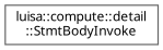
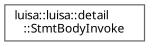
  digraph {
    rankdir=TB
    fontname="Noto Sans"
-   n1 [color=grey40 fillcolor=white fontname="Noto Sans" fontsize=10 height=0.2 label="luisa::compute::detail\l::StmtBodyInvoke" shape=box style=filled width=0.4]
+   n1 [color=grey40 fillcolor=white fontname="Noto Sans" fontsize=10 height=0.2 label="luisa::luisa::detail\l::StmtBodyInvoke" shape=box style=filled width=0.4]
  }
